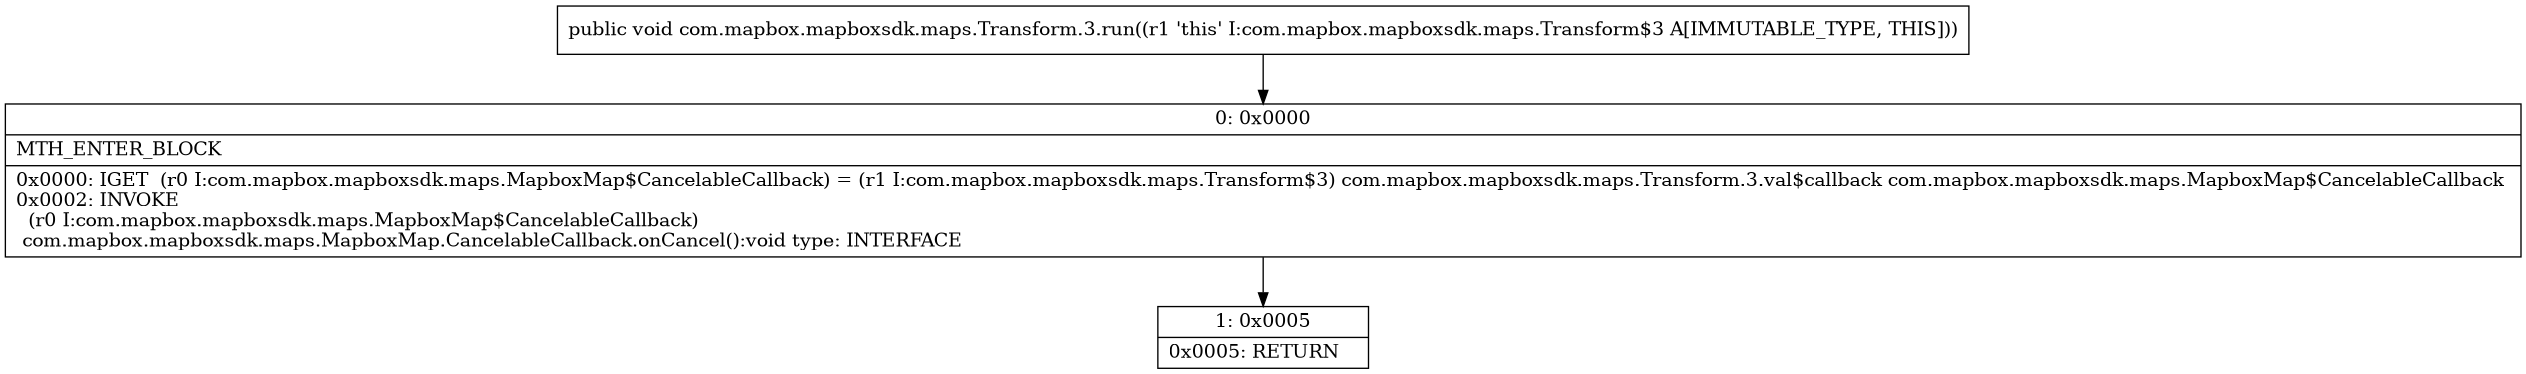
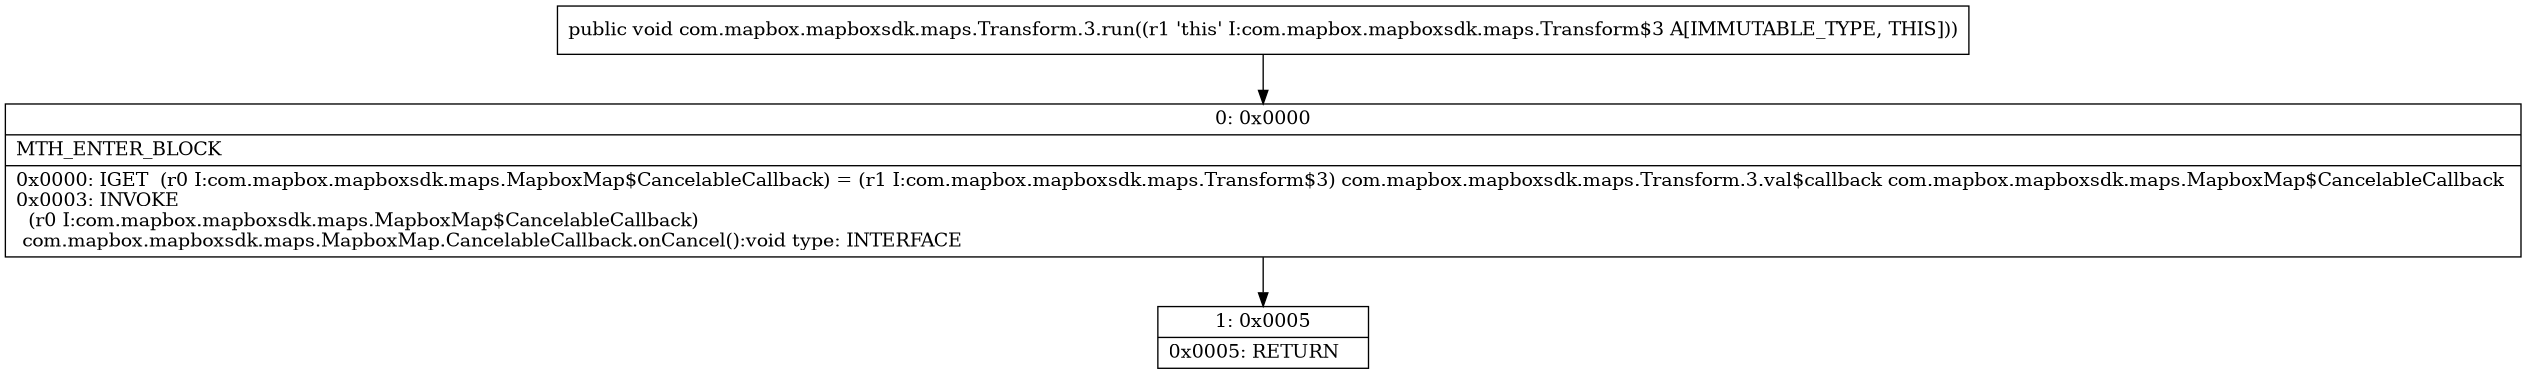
  digraph {
    node [shape=record]
-   n1 [label="{0\:\ 0x0000|MTH_ENTER_BLOCK\l|0x0000: IGET  (r0 I:com.mapbox.mapboxsdk.maps.MapboxMap$CancelableCallback) = (r1 I:com.mapbox.mapboxsdk.maps.Transform$3) com.mapbox.mapboxsdk.maps.Transform.3.val$callback com.mapbox.mapboxsdk.maps.MapboxMap$CancelableCallback \l0x0002: INVOKE  \l  (r0 I:com.mapbox.mapboxsdk.maps.MapboxMap$CancelableCallback)\l com.mapbox.mapboxsdk.maps.MapboxMap.CancelableCallback.onCancel():void type: INTERFACE \l}"]
+   n1 [label="{0\:\ 0x0000|MTH_ENTER_BLOCK\l|0x0000: IGET  (r0 I:com.mapbox.mapboxsdk.maps.MapboxMap$CancelableCallback) = (r1 I:com.mapbox.mapboxsdk.maps.Transform$3) com.mapbox.mapboxsdk.maps.Transform.3.val$callback com.mapbox.mapboxsdk.maps.MapboxMap$CancelableCallback \l0x0003: INVOKE  \l  (r0 I:com.mapbox.mapboxsdk.maps.MapboxMap$CancelableCallback)\l com.mapbox.mapboxsdk.maps.MapboxMap.CancelableCallback.onCancel():void type: INTERFACE \l}"]
    n2 [label="{1\:\ 0x0005|0x0005: RETURN   \l}"]
    n3 [label="{public void com.mapbox.mapboxsdk.maps.Transform.3.run((r1 'this' I:com.mapbox.mapboxsdk.maps.Transform$3 A[IMMUTABLE_TYPE, THIS])) }"]
    n1 -> n2
    n3 -> n1
  }
